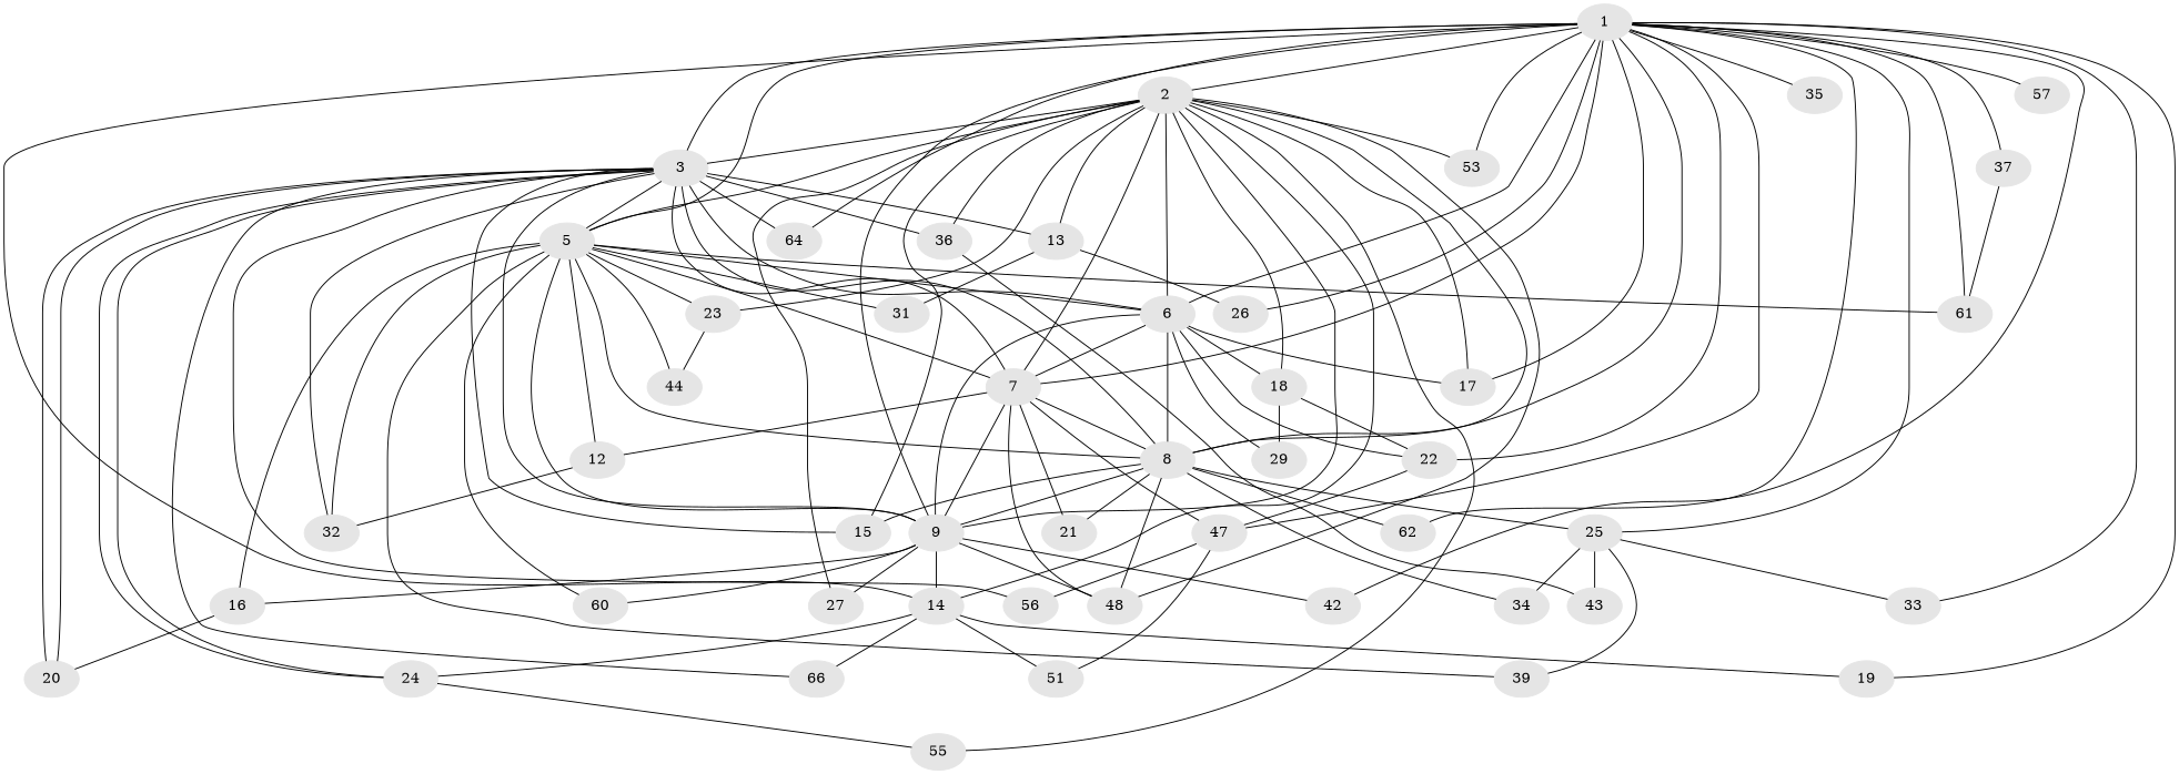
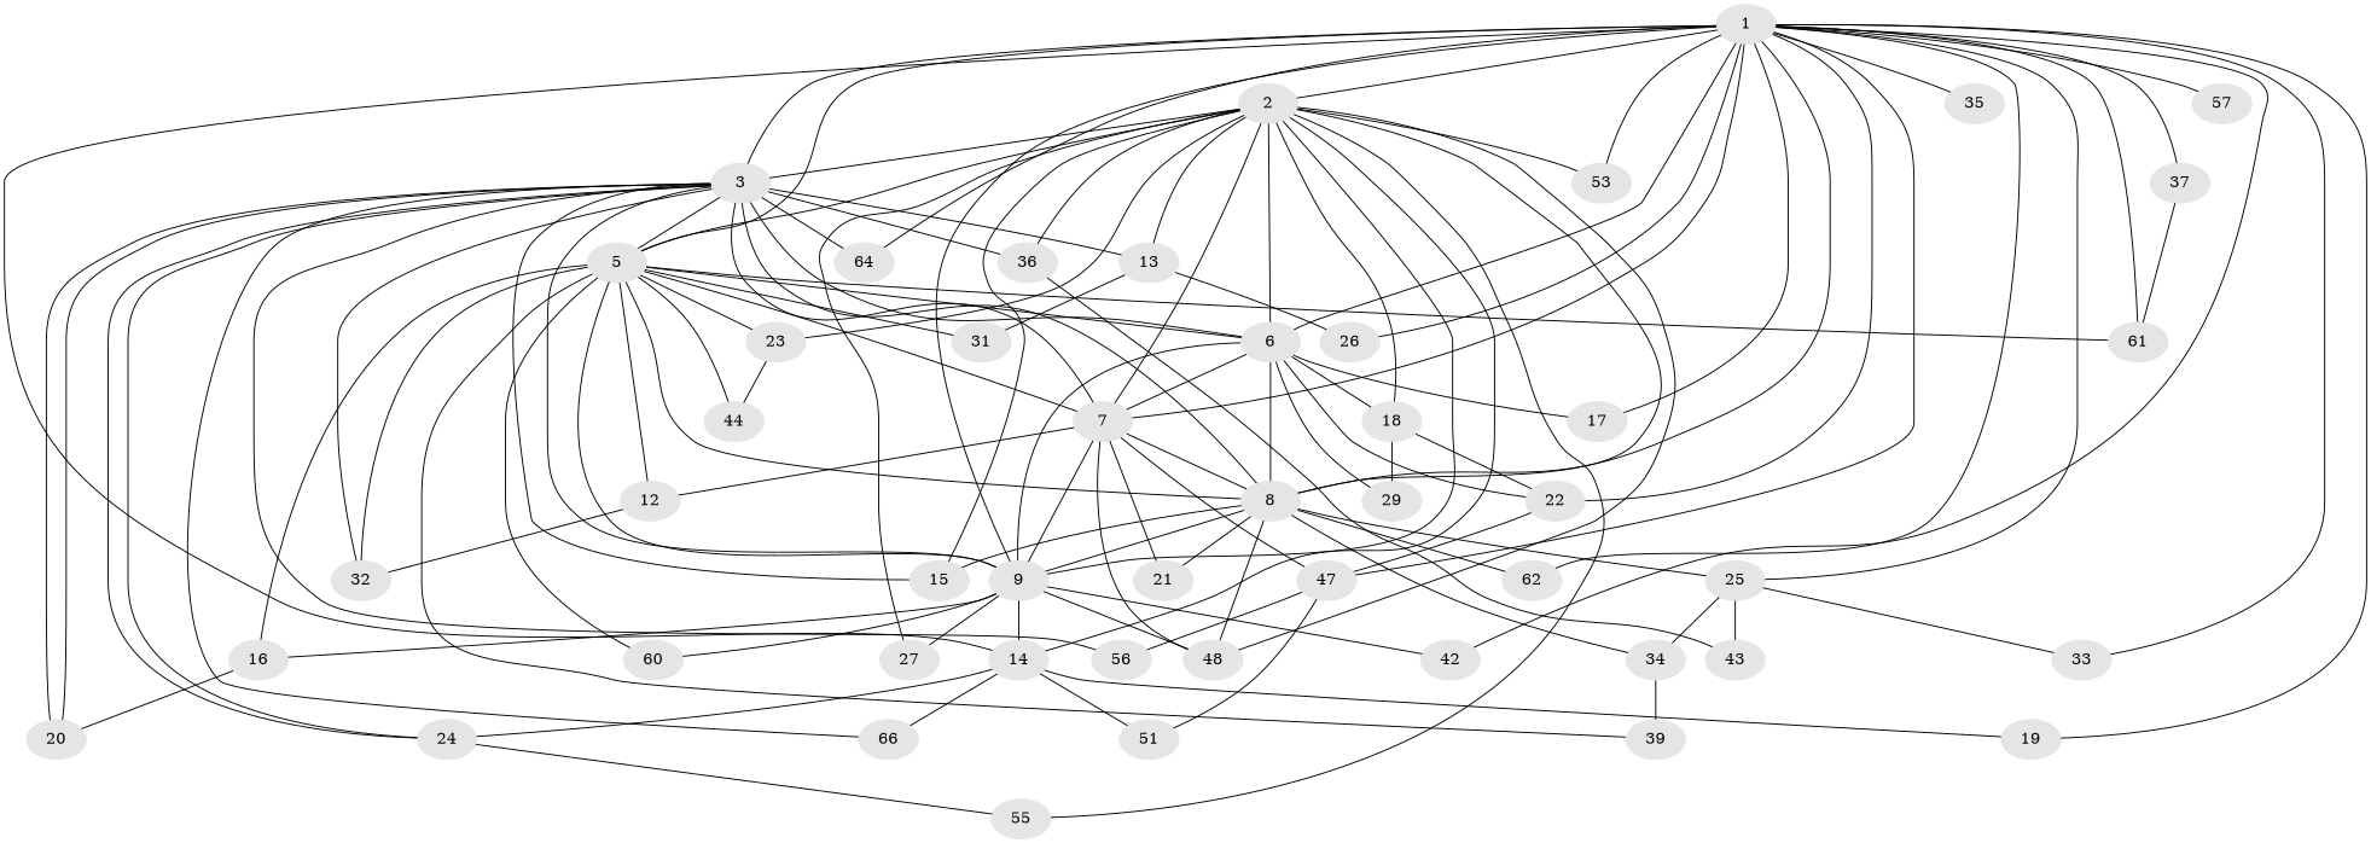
  graph {
    node [color=gray90 style=filled]
    1 [super="+4"]
    2 [super="+10"]
    3 [super="+46"]
    5 [super="+58"]
    6 [super="+11"]
    7
    8 [super="+28"]
    9 [super="+50"]
    14 [super="+40"]
    17 [super="+49"]
    19
    22
    25 [super="+38"]
    26
    33
    35
    37
    42
    47 [super="+54"]
    53
    57
    61 [super="+65"]
    62
    64
    13
    15 [super="+30"]
    18 [super="+63"]
    23
    27
    36
    48 [super="+52"]
    55
    20 [super="+59"]
    24 [super="+45"]
    32
    56
    66
    12 [super="+41"]
    16
    31
    39
    44
    60
    29
    21
    34
    51
    43
    1 -- 2 [weight=4]
    1 -- 3 [weight=2]
    1 -- 5 [weight=2]
    1 -- 6 [weight=2]
    1 -- 7 [weight=2]
    1 -- 8 [weight=3]
    1 -- 9 [weight=2]
    1 -- 14
    1 -- 17
    1 -- 19
    1 -- 22
    1 -- 25
    1 -- 26
    1 -- 33
    1 -- 35 [weight=2]
    1 -- 37
    1 -- 42
    1 -- 47
    1 -- 53
    1 -- 57
    1 -- 61
    1 -- 62
    1 -- 64
    2 -- 3 [weight=3]
    2 -- 5 [weight=2]
    2 -- 6 [weight=2]
    2 -- 7 [weight=2]
    2 -- 8 [weight=2]
    2 -- 9 [weight=2]
    2 -- 14
-   2 -- 17
    2 -- 53
    2 -- 13
    2 -- 15
    2 -- 18
    2 -- 23
    2 -- 27
    2 -- 36
    2 -- 48
    2 -- 55
    3 -- 5
    3 -- 6 [weight=2]
    3 -- 7
    3 -- 8
    3 -- 9
    3 -- 64
    3 -- 13
    3 -- 15
    3 -- 36
    3 -- 20
    3 -- 20
    3 -- 24
    3 -- 24
    3 -- 32
    3 -- 56
    3 -- 66
    5 -- 6
    5 -- 7
    5 -- 8
    5 -- 9
    5 -- 61
    5 -- 23
    5 -- 32
    5 -- 12
    5 -- 16
    5 -- 31
    5 -- 39
    5 -- 44 [weight=2]
    5 -- 60
    6 -- 7
    6 -- 8
    6 -- 9
    6 -- 17
    6 -- 22
    6 -- 18
    6 -- 29
    7 -- 8
    7 -- 9
    7 -- 47
    7 -- 48
    7 -- 12
    7 -- 21
    8 -- 9
    8 -- 25 [weight=2]
    8 -- 62
    8 -- 15
    8 -- 48
    8 -- 21
    8 -- 34
    9 -- 14
    9 -- 42
    9 -- 27
    9 -- 48
    9 -- 16
    9 -- 60
    14 -- 19
    14 -- 24
    14 -- 66
    14 -- 51
    22 -- 47
    25 -- 33
-   25 -- 39
+   34 -- 39
    25 -- 34
    25 -- 43
    37 -- 61
    47 -- 56
    47 -- 51
    13 -- 26
    13 -- 31
    18 -- 22
    18 -- 29
    23 -- 44
    36 -- 43
    24 -- 55
    12 -- 32
    16 -- 20
  }
